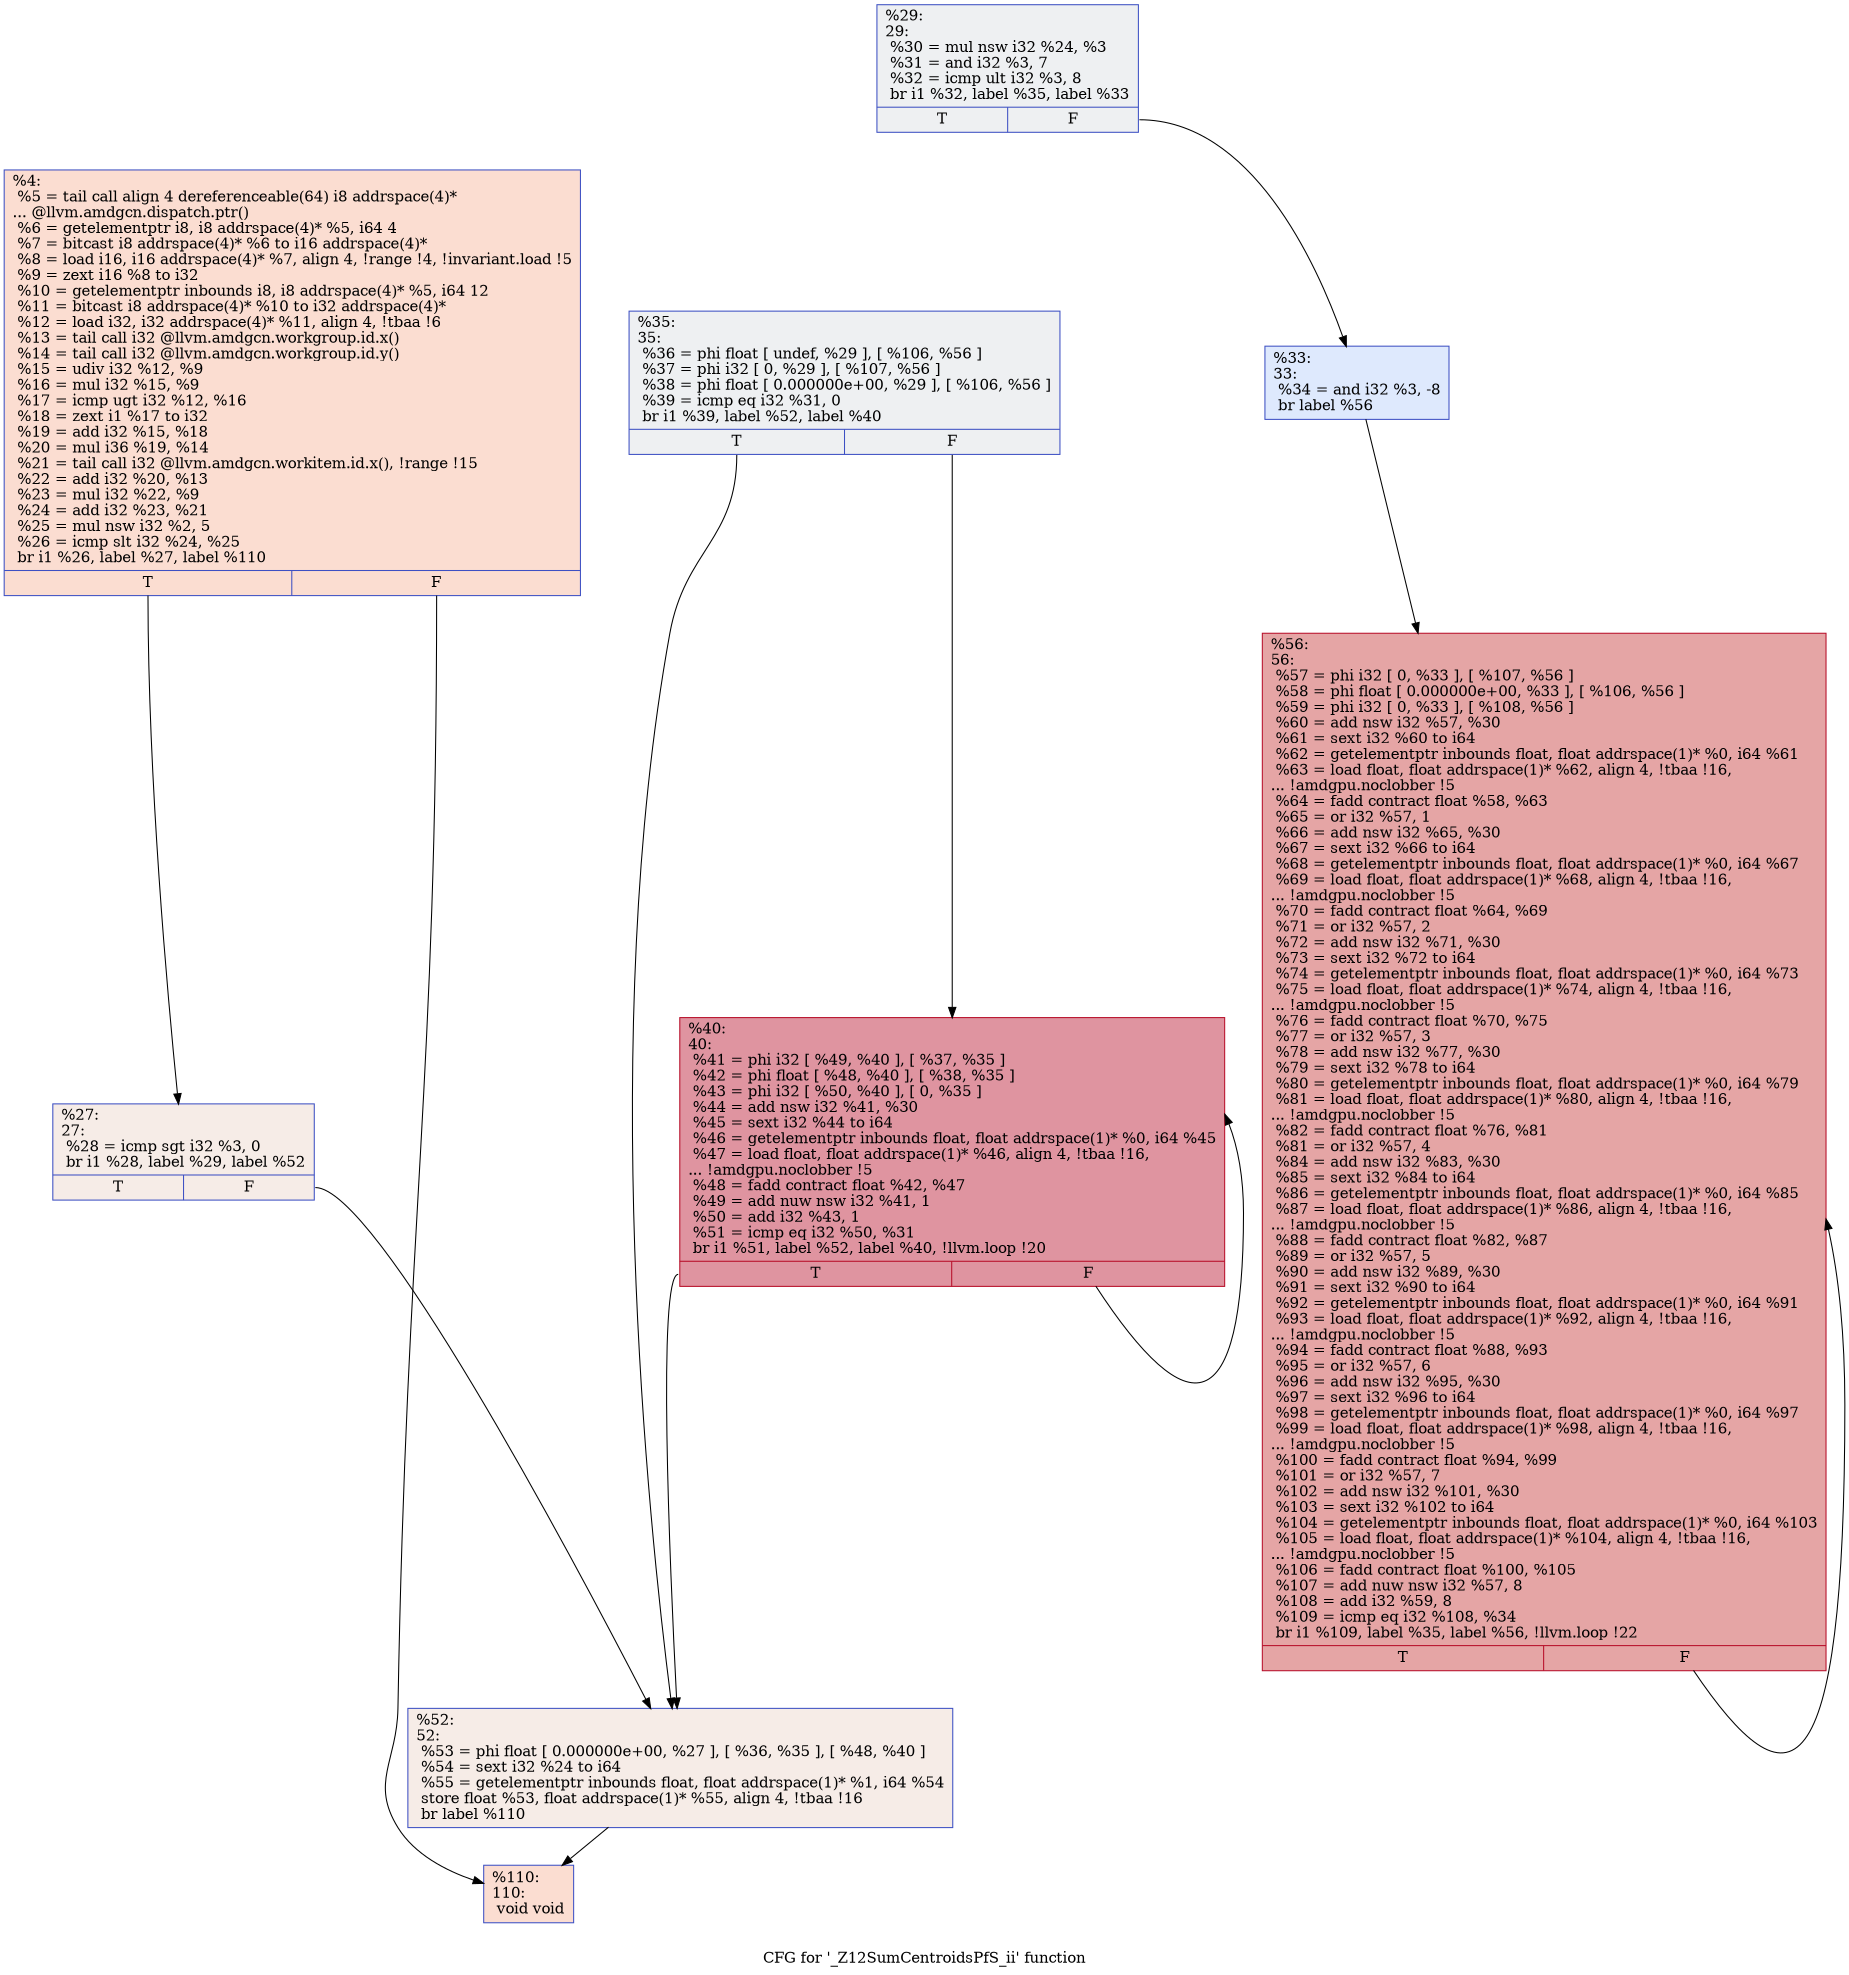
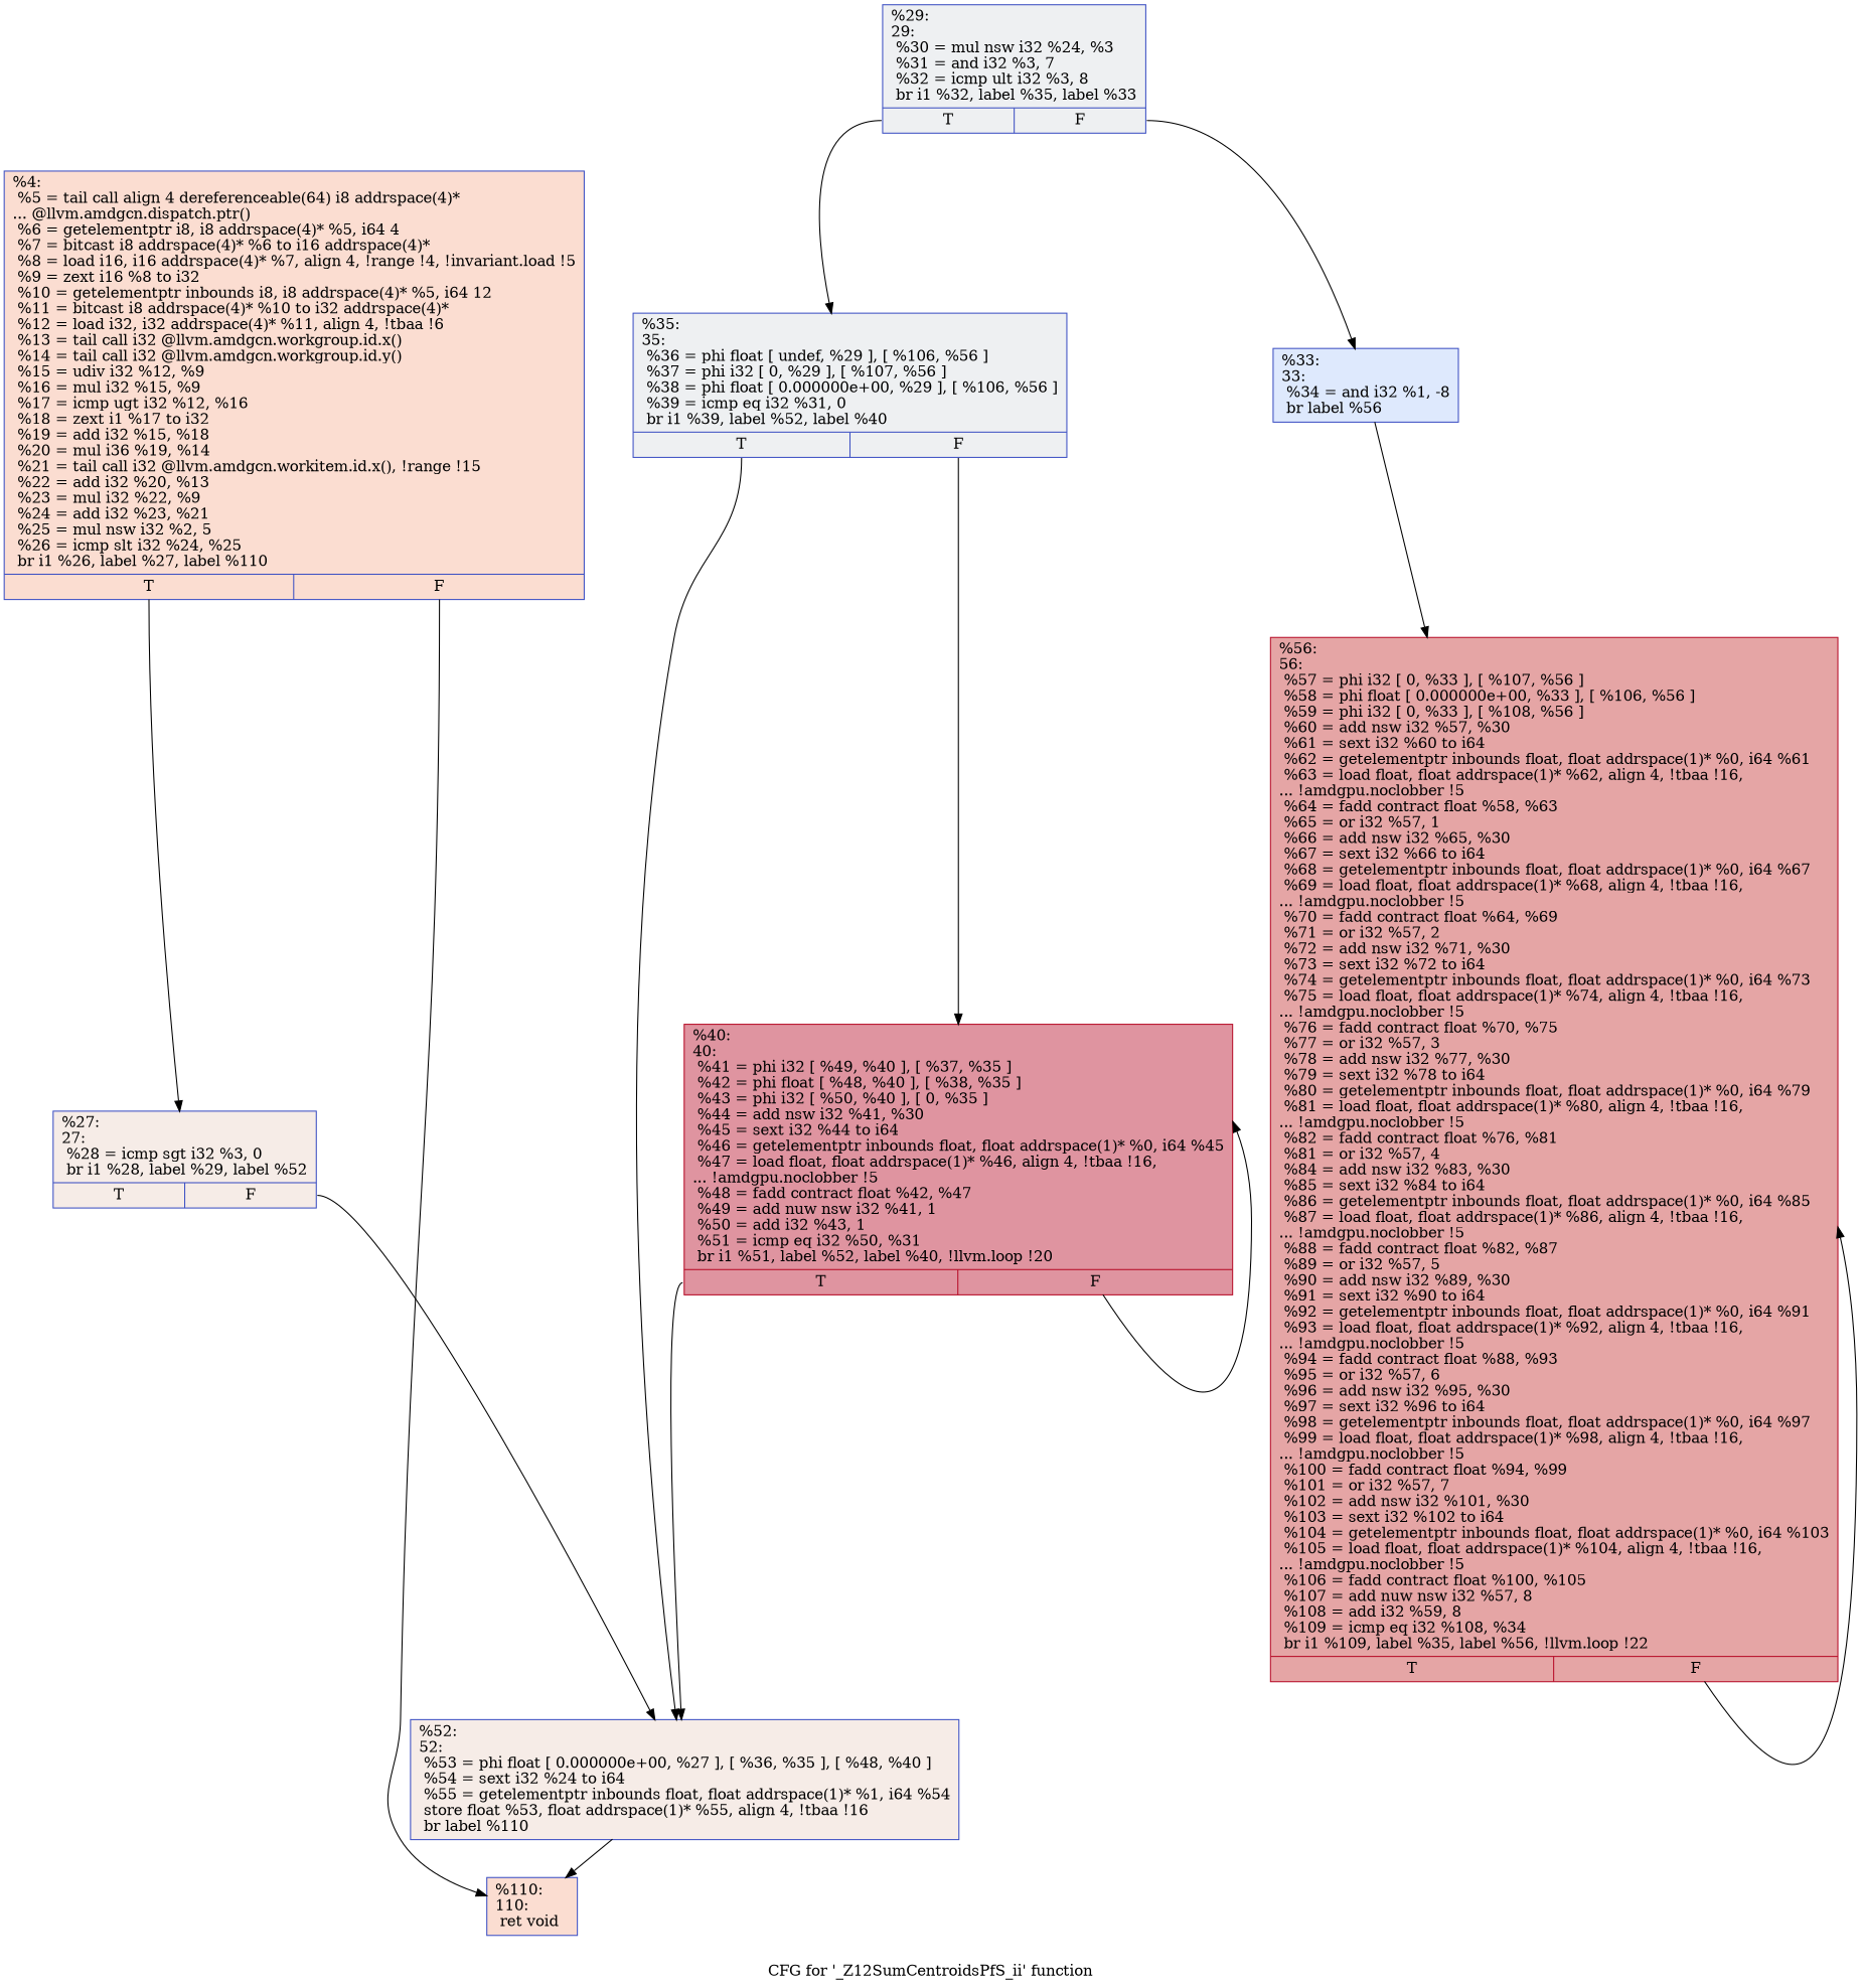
  digraph {
    label="CFG for '_Z12SumCentroidsPfS_ii' function"
    node [color="#3d50c3ff" fillcolor="#f7b39670" shape=record style=filled]
    edge [tailport=s0]
    n1 [label="{%4:\l  %5 = tail call align 4 dereferenceable(64) i8 addrspace(4)*\l... @llvm.amdgcn.dispatch.ptr()\l  %6 = getelementptr i8, i8 addrspace(4)* %5, i64 4\l  %7 = bitcast i8 addrspace(4)* %6 to i16 addrspace(4)*\l  %8 = load i16, i16 addrspace(4)* %7, align 4, !range !4, !invariant.load !5\l  %9 = zext i16 %8 to i32\l  %10 = getelementptr inbounds i8, i8 addrspace(4)* %5, i64 12\l  %11 = bitcast i8 addrspace(4)* %10 to i32 addrspace(4)*\l  %12 = load i32, i32 addrspace(4)* %11, align 4, !tbaa !6\l  %13 = tail call i32 @llvm.amdgcn.workgroup.id.x()\l  %14 = tail call i32 @llvm.amdgcn.workgroup.id.y()\l  %15 = udiv i32 %12, %9\l  %16 = mul i32 %15, %9\l  %17 = icmp ugt i32 %12, %16\l  %18 = zext i1 %17 to i32\l  %19 = add i32 %15, %18\l  %20 = mul i36 %19, %14\l  %21 = tail call i32 @llvm.amdgcn.workitem.id.x(), !range !15\l  %22 = add i32 %20, %13\l  %23 = mul i32 %22, %9\l  %24 = add i32 %23, %21\l  %25 = mul nsw i32 %2, 5\l  %26 = icmp slt i32 %24, %25\l  br i1 %26, label %27, label %110\l|{<s0>T|<s1>F}}"]
    n2 [fillcolor="#ead5c970" label="{%27:\l27:                                               \l  %28 = icmp sgt i32 %3, 0\l  br i1 %28, label %29, label %52\l|{<s0>T|<s1>F}}"]
-   n3 [label="{%110:\l110:                                              \l  void void\l}"]
+   n3 [label="{%110:\l110:                                              \l  ret void\l}"]
    n4 [fillcolor="#ead5c970" label="{%52:\l52:                                               \l  %53 = phi float [ 0.000000e+00, %27 ], [ %36, %35 ], [ %48, %40 ]\l  %54 = sext i32 %24 to i64\l  %55 = getelementptr inbounds float, float addrspace(1)* %1, i64 %54\l  store float %53, float addrspace(1)* %55, align 4, !tbaa !16\l  br label %110\l}"]
    n5 [fillcolor="#d9dce170" label="{%29:\l29:                                               \l  %30 = mul nsw i32 %24, %3\l  %31 = and i32 %3, 7\l  %32 = icmp ult i32 %3, 8\l  br i1 %32, label %35, label %33\l|{<s0>T|<s1>F}}"]
    n6 [fillcolor="#d9dce170" label="{%35:\l35:                                               \l  %36 = phi float [ undef, %29 ], [ %106, %56 ]\l  %37 = phi i32 [ 0, %29 ], [ %107, %56 ]\l  %38 = phi float [ 0.000000e+00, %29 ], [ %106, %56 ]\l  %39 = icmp eq i32 %31, 0\l  br i1 %39, label %52, label %40\l|{<s0>T|<s1>F}}"]
-   n7 [fillcolor="#b5cdfa70" label="{%33:\l33:                                               \l  %34 = and i32 %3, -8\l  br label %56\l}"]
+   n7 [fillcolor="#b5cdfa70" label="{%33:\l33:                                               \l  %34 = and i32 %1, -8\l  br label %56\l}"]
    n8 [color="#b70d28ff" fillcolor="#b70d2870" label="{%40:\l40:                                               \l  %41 = phi i32 [ %49, %40 ], [ %37, %35 ]\l  %42 = phi float [ %48, %40 ], [ %38, %35 ]\l  %43 = phi i32 [ %50, %40 ], [ 0, %35 ]\l  %44 = add nsw i32 %41, %30\l  %45 = sext i32 %44 to i64\l  %46 = getelementptr inbounds float, float addrspace(1)* %0, i64 %45\l  %47 = load float, float addrspace(1)* %46, align 4, !tbaa !16,\l... !amdgpu.noclobber !5\l  %48 = fadd contract float %42, %47\l  %49 = add nuw nsw i32 %41, 1\l  %50 = add i32 %43, 1\l  %51 = icmp eq i32 %50, %31\l  br i1 %51, label %52, label %40, !llvm.loop !20\l|{<s0>T|<s1>F}}"]
    n9 [color="#b70d28ff" fillcolor="#c5333470" label="{%56:\l56:                                               \l  %57 = phi i32 [ 0, %33 ], [ %107, %56 ]\l  %58 = phi float [ 0.000000e+00, %33 ], [ %106, %56 ]\l  %59 = phi i32 [ 0, %33 ], [ %108, %56 ]\l  %60 = add nsw i32 %57, %30\l  %61 = sext i32 %60 to i64\l  %62 = getelementptr inbounds float, float addrspace(1)* %0, i64 %61\l  %63 = load float, float addrspace(1)* %62, align 4, !tbaa !16,\l... !amdgpu.noclobber !5\l  %64 = fadd contract float %58, %63\l  %65 = or i32 %57, 1\l  %66 = add nsw i32 %65, %30\l  %67 = sext i32 %66 to i64\l  %68 = getelementptr inbounds float, float addrspace(1)* %0, i64 %67\l  %69 = load float, float addrspace(1)* %68, align 4, !tbaa !16,\l... !amdgpu.noclobber !5\l  %70 = fadd contract float %64, %69\l  %71 = or i32 %57, 2\l  %72 = add nsw i32 %71, %30\l  %73 = sext i32 %72 to i64\l  %74 = getelementptr inbounds float, float addrspace(1)* %0, i64 %73\l  %75 = load float, float addrspace(1)* %74, align 4, !tbaa !16,\l... !amdgpu.noclobber !5\l  %76 = fadd contract float %70, %75\l  %77 = or i32 %57, 3\l  %78 = add nsw i32 %77, %30\l  %79 = sext i32 %78 to i64\l  %80 = getelementptr inbounds float, float addrspace(1)* %0, i64 %79\l  %81 = load float, float addrspace(1)* %80, align 4, !tbaa !16,\l... !amdgpu.noclobber !5\l  %82 = fadd contract float %76, %81\l  %81 = or i32 %57, 4\l  %84 = add nsw i32 %83, %30\l  %85 = sext i32 %84 to i64\l  %86 = getelementptr inbounds float, float addrspace(1)* %0, i64 %85\l  %87 = load float, float addrspace(1)* %86, align 4, !tbaa !16,\l... !amdgpu.noclobber !5\l  %88 = fadd contract float %82, %87\l  %89 = or i32 %57, 5\l  %90 = add nsw i32 %89, %30\l  %91 = sext i32 %90 to i64\l  %92 = getelementptr inbounds float, float addrspace(1)* %0, i64 %91\l  %93 = load float, float addrspace(1)* %92, align 4, !tbaa !16,\l... !amdgpu.noclobber !5\l  %94 = fadd contract float %88, %93\l  %95 = or i32 %57, 6\l  %96 = add nsw i32 %95, %30\l  %97 = sext i32 %96 to i64\l  %98 = getelementptr inbounds float, float addrspace(1)* %0, i64 %97\l  %99 = load float, float addrspace(1)* %98, align 4, !tbaa !16,\l... !amdgpu.noclobber !5\l  %100 = fadd contract float %94, %99\l  %101 = or i32 %57, 7\l  %102 = add nsw i32 %101, %30\l  %103 = sext i32 %102 to i64\l  %104 = getelementptr inbounds float, float addrspace(1)* %0, i64 %103\l  %105 = load float, float addrspace(1)* %104, align 4, !tbaa !16,\l... !amdgpu.noclobber !5\l  %106 = fadd contract float %100, %105\l  %107 = add nuw nsw i32 %57, 8\l  %108 = add i32 %59, 8\l  %109 = icmp eq i32 %108, %34\l  br i1 %109, label %35, label %56, !llvm.loop !22\l|{<s0>T|<s1>F}}"]
    n1 -> n2
    n1 -> n3 [tailport=s1]
    n2 -> n4 [tailport=s1]
    n4 -> n3
+   n5 -> n6
    n5 -> n7 [tailport=s1]
    n6 -> n4
    n6 -> n8 [tailport=s1]
    n7 -> n9
    n8 -> n4
    n8 -> n8 [tailport=s1]
    n9 -> n9 [tailport=s1]
  }
